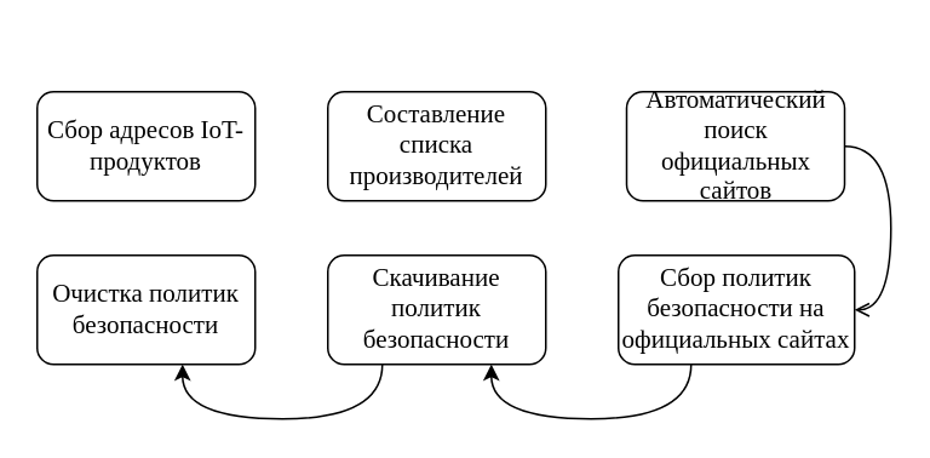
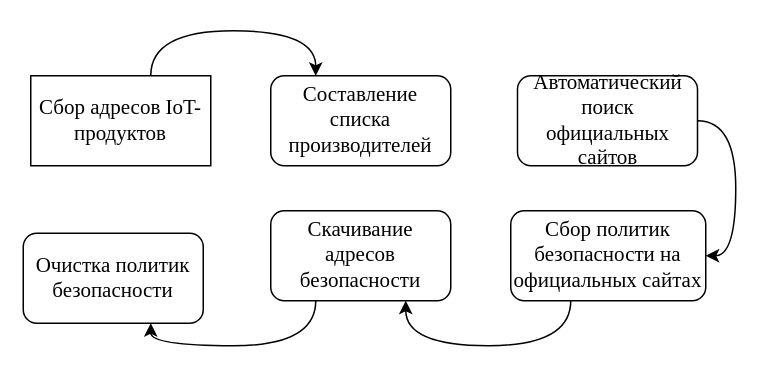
  <mxCell id="0" />
  <mxCell id="1" parent="0" />
- <mxCell id="2" value="Сбор адресов IoT-продуктов" style="rounded=1;whiteSpace=wrap;html=1;fontFamily=Times New Roman;fontSize=14;" vertex="1" parent="1"><mxGeometry x="20" y="50" width="120" height="60" as="geometry" /></mxCell>
+ <mxCell id="2" value="Сбор адресов IoT-продуктов" style="whiteSpace=wrap;html=1;fontFamily=Times New Roman;fontSize=14;rounded=0;" vertex="1" parent="1"><mxGeometry x="20" y="50" width="120" height="60" as="geometry" /></mxCell>
  <mxCell id="3" value="Составление списка производителей" style="rounded=1;whiteSpace=wrap;html=1;fontFamily=Times New Roman;fontSize=14;" vertex="1" parent="1"><mxGeometry x="180" y="50" width="120" height="60" as="geometry" /></mxCell>
  <mxCell id="4" value="Автоматический поиск официальных сайтов" style="rounded=1;whiteSpace=wrap;html=1;fontFamily=Times New Roman;fontSize=14;" vertex="1" parent="1"><mxGeometry x="344.5" y="50" width="120" height="60" as="geometry" /></mxCell>
- <mxCell id="5" value="Скачивание политик безопасности" style="rounded=1;whiteSpace=wrap;html=1;fontFamily=Times New Roman;fontSize=14;" vertex="1" parent="1"><mxGeometry x="180" y="140" width="120" height="60" as="geometry" /></mxCell>
+ <mxCell id="5" value="Скачивание адресов безопасности" style="rounded=1;whiteSpace=wrap;html=1;fontFamily=Times New Roman;fontSize=14;" vertex="1" parent="1"><mxGeometry x="180" y="140" width="120" height="60" as="geometry" /></mxCell>
  <mxCell id="6" value="Сбор политик безопасности на официальных сайтах" style="rounded=1;whiteSpace=wrap;html=1;fontFamily=Times New Roman;fontSize=14;" vertex="1" parent="1"><mxGeometry x="340" y="140" width="130" height="60" as="geometry" /></mxCell>
  <mxCell id="7" value="" style="endArrow=classic;html=1;edgeStyle=orthogonalEdgeStyle;curved=1;fontFamily=Times New Roman;fontSize=14;" edge="1" parent="1" source="6" target="5"><mxGeometry width="50" height="50" relative="1" as="geometry"><mxPoint x="50" y="10" as="sourcePoint" /><mxPoint x="100" y="-40" as="targetPoint" /><Array as="points"><mxPoint x="380" y="230" /><mxPoint x="270" y="230" /></Array></mxGeometry></mxCell>
- <mxCell id="8" value="" style="endArrow=open;html=1;edgeStyle=orthogonalEdgeStyle;curved=1;fontFamily=Times New Roman;fontSize=14;" edge="1" parent="1" source="4" target="6"><mxGeometry width="50" height="50" relative="1" as="geometry"><mxPoint x="60" y="20" as="sourcePoint" /><mxPoint x="110" y="-30" as="targetPoint" /><Array as="points"><mxPoint x="490" y="80" /><mxPoint x="490" y="170" /></Array></mxGeometry></mxCell>
- <mxCell id="10" value="Очистка политик безопасности" style="rounded=1;whiteSpace=wrap;html=1;fontFamily=Times New Roman;fontSize=14;" vertex="1" parent="1"><mxGeometry x="20" y="140" width="120" height="60" as="geometry" /></mxCell>
+ <mxCell id="8" value="" style="endArrow=classic;html=1;edgeStyle=orthogonalEdgeStyle;curved=1;fontFamily=Times New Roman;fontSize=14;" edge="1" parent="1" source="4" target="6"><mxGeometry width="50" height="50" relative="1" as="geometry"><mxPoint x="60" y="20" as="sourcePoint" /><mxPoint x="110" y="-30" as="targetPoint" /><Array as="points"><mxPoint x="490" y="80" /><mxPoint x="490" y="170" /></Array></mxGeometry></mxCell>
+ <mxCell id="9" value="" style="endArrow=classic;html=1;edgeStyle=orthogonalEdgeStyle;curved=1;fontFamily=Times New Roman;fontSize=14;" edge="1" parent="1" source="2" target="3"><mxGeometry width="50" height="50" relative="1" as="geometry"><mxPoint x="80" y="40" as="sourcePoint" /><mxPoint x="130" y="-10" as="targetPoint" /><Array as="points"><mxPoint x="100" y="20" /><mxPoint x="210" y="20" /></Array></mxGeometry></mxCell>
+ <mxCell id="10" value="Очистка политик безопасности" style="rounded=1;whiteSpace=wrap;html=1;fontFamily=Times New Roman;fontSize=14;" vertex="1" parent="1"><mxGeometry x="15" y="155" width="120" height="60" as="geometry" /></mxCell>
  <mxCell id="11" value="" style="endArrow=classic;html=1;edgeStyle=orthogonalEdgeStyle;curved=1;fontFamily=Times New Roman;fontSize=14;" edge="1" parent="1" source="5" target="10"><mxGeometry width="50" height="50" relative="1" as="geometry"><mxPoint x="125" y="240" as="sourcePoint" /><mxPoint x="-40" y="240" as="targetPoint" /><Array as="points"><mxPoint x="210" y="230" /><mxPoint x="100" y="230" /></Array></mxGeometry></mxCell>
